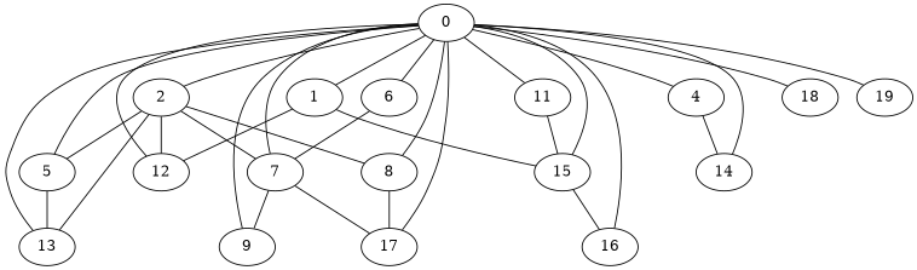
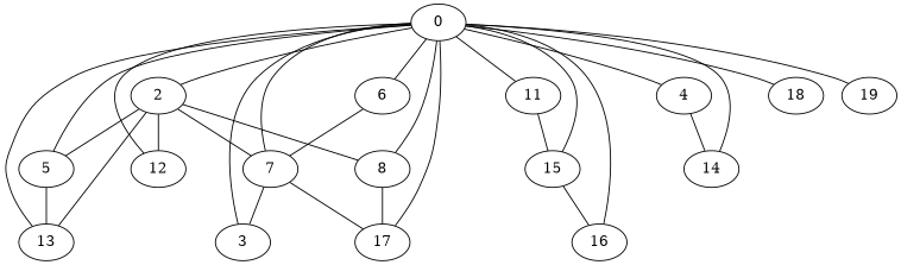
  graph {
    0
-   1
    2
    4
    5
    6
    7
    8
-   9
+   9 [label=3]
    11
    12
    13
    14
    15
    16
    17
    18
    19
-   0 -- 1
    0 -- 2
    0 -- 4
    0 -- 5
    0 -- 6
    0 -- 7
    0 -- 8
    0 -- 9
    0 -- 11
    0 -- 12
    0 -- 13
    0 -- 14
    0 -- 15
    0 -- 16
    0 -- 17
    0 -- 18
    0 -- 19
-   1 -- 12
-   1 -- 15
    2 -- 5
    2 -- 7
    2 -- 8
    2 -- 12
    2 -- 13
    4 -- 14
    5 -- 13
    6 -- 7
    7 -- 9
    7 -- 17
    8 -- 17
    11 -- 15
    15 -- 16
  }
